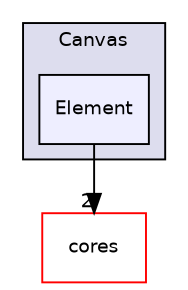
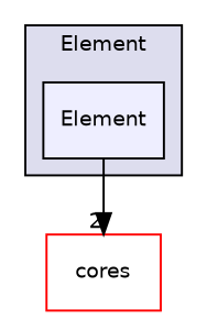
  digraph {
    compound=true
    node [fontname=Helvetica fontsize=10 shape=box style=filled]
    n1 [fillcolor="#eeeeff" label=Element pencolor=black]
    n2 [color=red fillcolor=white label=cores]
    subgraph cluster_1 {
      bgcolor="#ddddee"
      fontname=Helvetica
      fontsize=10
-     label=Canvas
+     label=Element
      pencolor=black
      n1
    }
    n1 -> n2 [headlabel=2 labeldistance=1.5 labelfontname=Helvetica labelfontsize=10]
  }
